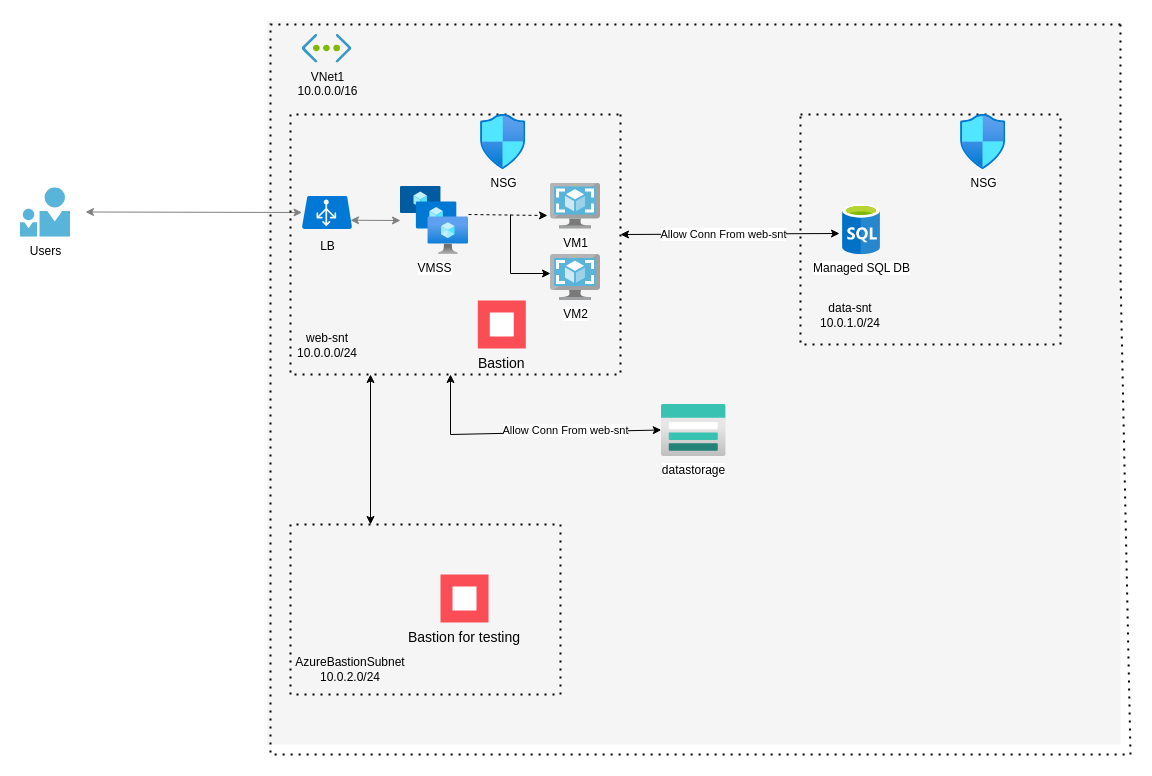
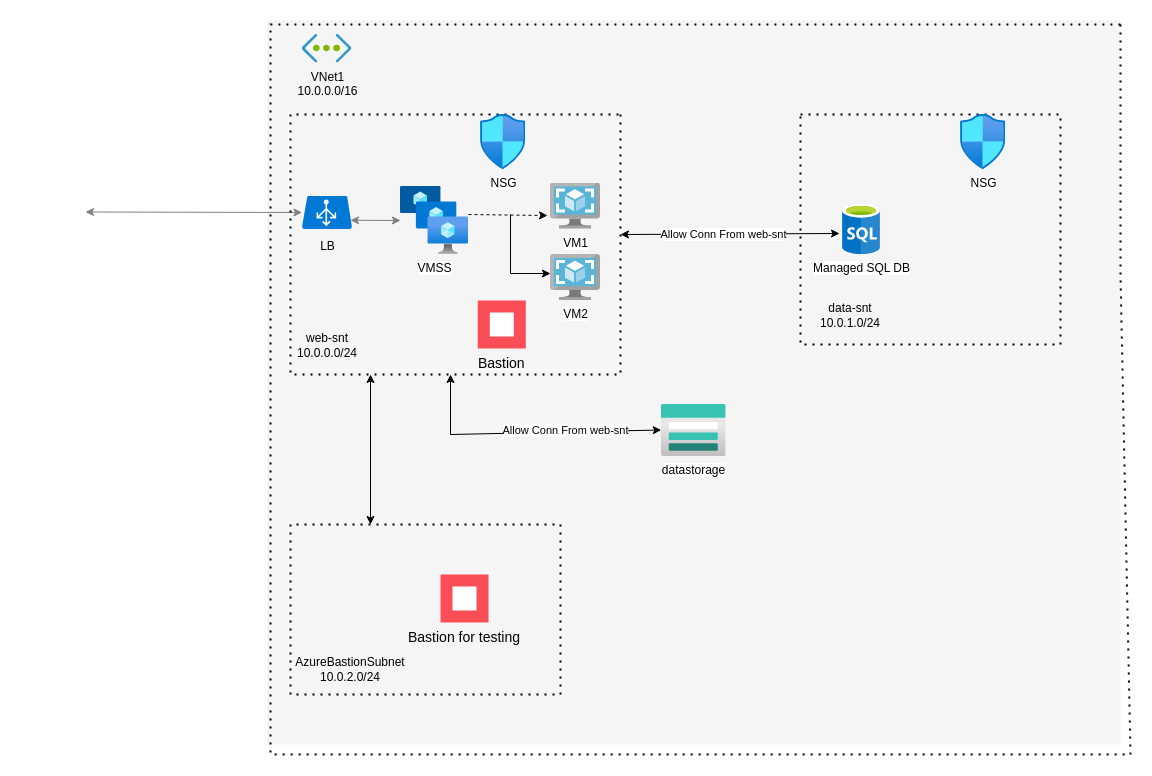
  <mxCell id="0" />
  <mxCell id="1" parent="0" />
  <mxCell id="2" value="" style="rounded=0;whiteSpace=wrap;html=1;fillColor=#f5f5f5;strokeColor=none;fontColor=#333333;" parent="1" vertex="1"><mxGeometry x="266.5" y="20.25" width="853.5" height="723.75" as="geometry" /></mxCell>
  <mxCell id="3" style="edgeStyle=elbowEdgeStyle;rounded=0;orthogonalLoop=1;jettySize=auto;elbow=vertical;html=1;startArrow=classic;startFill=1;strokeColor=#808080;" parent="1" edge="1"><mxGeometry relative="1" as="geometry"><mxPoint x="85" y="211.5" as="sourcePoint" /><mxPoint x="301.5" y="212" as="targetPoint" /><Array as="points"><mxPoint x="60" y="212" /></Array></mxGeometry></mxCell>
  <mxCell id="4" value="VNet1&lt;div&gt;10.0.0.0/16&lt;/div&gt;" style="aspect=fixed;html=1;perimeter=none;align=center;shadow=0;dashed=0;image;fontSize=12;image=img/lib/mscae/Virtual_Network.svg;labelBackgroundColor=none;" parent="1" vertex="1"><mxGeometry x="301.5" y="34" width="50" height="28.5" as="geometry" /></mxCell>
  <mxCell id="5" value="&lt;div&gt;LB&lt;/div&gt;" style="shadow=0;dashed=0;html=1;strokeColor=none;labelPosition=center;verticalLabelPosition=bottom;verticalAlign=top;align=center;shape=mxgraph.mscae.cloud.azure_automatic_load_balancer;fillColor=#0079D6;pointerEvents=1;labelBackgroundColor=#F5F5F5;fontColor=#000000;spacingTop=3;" parent="1" vertex="1"><mxGeometry x="301.5" y="195.5" width="50" height="33" as="geometry" /></mxCell>
- <mxCell id="6" value="Users" style="aspect=fixed;html=1;perimeter=none;align=center;shadow=0;dashed=0;image;fontSize=12;image=img/lib/mscae/PersonWithFriend.svg;" parent="1" vertex="1"><mxGeometry x="20" y="187.25" width="50" height="49.5" as="geometry" /></mxCell>
  <mxCell id="7" value="VM2" style="image;sketch=0;aspect=fixed;html=1;points=[];align=center;fontSize=12;image=img/lib/mscae/VM_Images.svg;" parent="1" vertex="1"><mxGeometry x="550" y="254" width="50" height="46" as="geometry" /></mxCell>
  <mxCell id="8" value="" style="endArrow=none;dashed=1;html=1;dashPattern=1 3;strokeWidth=2;rounded=0;" parent="1" edge="1"><mxGeometry width="50" height="50" relative="1" as="geometry"><mxPoint x="620" y="114" as="sourcePoint" /><mxPoint x="620" y="114" as="targetPoint" /><Array as="points"><mxPoint x="620" y="374" /><mxPoint x="290" y="374" /><mxPoint x="290" y="114" /></Array></mxGeometry></mxCell>
  <mxCell id="9" value="web-snt&lt;div&gt;10.0.0.0/24&lt;/div&gt;" style="text;html=1;align=center;verticalAlign=middle;whiteSpace=wrap;rounded=0;" parent="1" vertex="1"><mxGeometry x="296.5" y="330" width="60" height="30" as="geometry" /></mxCell>
  <mxCell id="10" value="" style="endArrow=none;dashed=1;html=1;dashPattern=1 3;strokeWidth=2;rounded=0;" parent="1" edge="1"><mxGeometry width="50" height="50" relative="1" as="geometry"><mxPoint x="1120" y="24" as="sourcePoint" /><mxPoint x="1120" y="24" as="targetPoint" /><Array as="points"><mxPoint x="1120" y="274" /><mxPoint x="1130" y="754" /><mxPoint x="700" y="754" /><mxPoint x="270" y="754" /><mxPoint x="270" y="24" /></Array></mxGeometry></mxCell>
  <mxCell id="11" value="data-snt&lt;br&gt;&lt;div&gt;10.0.1.0/24&lt;/div&gt;" style="text;html=1;align=center;verticalAlign=middle;whiteSpace=wrap;rounded=0;" parent="1" vertex="1"><mxGeometry x="820" y="300" width="60" height="30" as="geometry" /></mxCell>
  <mxCell id="12" value="" style="endArrow=none;dashed=1;html=1;dashPattern=1 3;strokeWidth=2;rounded=0;" parent="1" edge="1"><mxGeometry width="50" height="50" relative="1" as="geometry"><mxPoint x="800" y="114" as="sourcePoint" /><mxPoint x="800" y="114" as="targetPoint" /><Array as="points"><mxPoint x="1060" y="114" /><mxPoint x="1060" y="344" /><mxPoint x="800" y="344" /><mxPoint x="800" y="114" /></Array></mxGeometry></mxCell>
  <mxCell id="13" value="VM1" style="image;sketch=0;aspect=fixed;html=1;points=[];align=center;fontSize=12;image=img/lib/mscae/VM_Images.svg;" parent="1" vertex="1"><mxGeometry x="550" y="182.5" width="50" height="46" as="geometry" /></mxCell>
  <mxCell id="14" value="VMSS" style="image;aspect=fixed;html=1;points=[];align=center;fontSize=12;image=img/lib/azure2/compute/VM_Scale_Sets.svg;" parent="1" vertex="1"><mxGeometry x="400" y="186" width="68" height="68" as="geometry" /></mxCell>
  <mxCell id="15" style="edgeStyle=elbowEdgeStyle;rounded=0;orthogonalLoop=1;jettySize=auto;elbow=vertical;html=1;startArrow=classic;startFill=1;strokeColor=#808080;" parent="1" edge="1"><mxGeometry relative="1" as="geometry"><mxPoint x="350" y="219.75" as="sourcePoint" /><mxPoint x="400" y="219.5" as="targetPoint" /><Array as="points" /></mxGeometry></mxCell>
  <mxCell id="16" value="" style="endArrow=classic;html=1;rounded=0;entryX=0;entryY=0.413;entryDx=0;entryDy=0;entryPerimeter=0;" parent="1" target="7" edge="1"><mxGeometry width="50" height="50" relative="1" as="geometry"><mxPoint x="510" y="214" as="sourcePoint" /><mxPoint x="600" y="244" as="targetPoint" /><Array as="points"><mxPoint x="510" y="273" /></Array></mxGeometry></mxCell>
  <mxCell id="17" value="" style="endArrow=classic;html=1;rounded=0;entryX=-0.06;entryY=0.707;entryDx=0;entryDy=0;entryPerimeter=0;exitX=1;exitY=0.412;exitDx=0;exitDy=0;exitPerimeter=0;dashed=1;" parent="1" source="14" target="13" edge="1"><mxGeometry width="50" height="50" relative="1" as="geometry"><mxPoint x="510" y="214" as="sourcePoint" /><mxPoint x="600" y="244" as="targetPoint" /></mxGeometry></mxCell>
  <mxCell id="18" value="NSG" style="image;aspect=fixed;html=1;points=[];align=center;fontSize=12;image=img/lib/azure2/networking/Network_Security_Groups.svg;" parent="1" vertex="1"><mxGeometry x="480" y="114" width="45.29" height="55" as="geometry" /></mxCell>
  <mxCell id="19" value="NSG" style="image;aspect=fixed;html=1;points=[];align=center;fontSize=12;image=img/lib/azure2/networking/Network_Security_Groups.svg;" parent="1" vertex="1"><mxGeometry x="960" y="114" width="45.29" height="55" as="geometry" /></mxCell>
  <mxCell id="20" value="datastorage" style="image;aspect=fixed;html=1;points=[];align=center;fontSize=12;image=img/lib/azure2/storage/Storage_Accounts.svg;" parent="1" vertex="1"><mxGeometry x="660.75" y="404" width="65" height="52" as="geometry" /></mxCell>
  <mxCell id="21" value="Managed SQL DB" style="image;sketch=0;aspect=fixed;html=1;points=[];align=center;fontSize=12;image=img/lib/mscae/SQL_Database_generic.svg;" parent="1" vertex="1"><mxGeometry x="842" y="204" width="38" height="50" as="geometry" /></mxCell>
  <mxCell id="22" value="" style="endArrow=classic;startArrow=classic;html=1;rounded=0;entryX=-0.079;entryY=0.58;entryDx=0;entryDy=0;entryPerimeter=0;" parent="1" target="21" edge="1"><mxGeometry width="50" height="50" relative="1" as="geometry"><mxPoint x="620" y="234" as="sourcePoint" /><mxPoint x="690" y="224" as="targetPoint" /></mxGeometry></mxCell>
  <mxCell id="23" value="Allow Conn From web-snt" style="edgeLabel;html=1;align=center;verticalAlign=middle;resizable=0;points=[];" parent="22" vertex="1" connectable="0"><mxGeometry x="-0.059" relative="1" as="geometry"><mxPoint as="offset" /></mxGeometry></mxCell>
  <mxCell id="24" value="" style="endArrow=classic;startArrow=classic;html=1;rounded=0;entryX=-0.079;entryY=0.58;entryDx=0;entryDy=0;entryPerimeter=0;" parent="1" edge="1"><mxGeometry width="50" height="50" relative="1" as="geometry"><mxPoint x="450" y="374" as="sourcePoint" /><mxPoint x="660.75" y="429.5" as="targetPoint" /><Array as="points"><mxPoint x="450" y="434" /></Array></mxGeometry></mxCell>
  <mxCell id="25" value="Allow Conn From web-snt" style="edgeLabel;html=1;align=center;verticalAlign=middle;resizable=0;points=[];" parent="24" vertex="1" connectable="0"><mxGeometry x="-0.059" relative="1" as="geometry"><mxPoint x="48" y="-3" as="offset" /></mxGeometry></mxCell>
  <mxCell id="26" value="Bastion" style="shape=rect;fillColor=#FA4D56;aspect=fixed;resizable=0;labelPosition=center;verticalLabelPosition=bottom;align=center;verticalAlign=top;strokeColor=none;fontSize=14;" parent="1" vertex="1"><mxGeometry x="477.29" y="300" width="48" height="48" as="geometry" /></mxCell>
  <mxCell id="27" value="" style="fillColor=#ffffff;strokeColor=none;dashed=0;outlineConnect=0;html=1;labelPosition=center;verticalLabelPosition=bottom;verticalAlign=top;part=1;movable=0;resizable=0;rotatable=0;shape=mxgraph.ibm_cloud.bastion-host" parent="26" vertex="1"><mxGeometry width="24" height="24" relative="1" as="geometry"><mxPoint x="12" y="12" as="offset" /></mxGeometry></mxCell>
  <mxCell id="28" value="" style="endArrow=none;dashed=1;html=1;dashPattern=1 3;strokeWidth=2;rounded=0;" edge="1" parent="1"><mxGeometry width="50" height="50" relative="1" as="geometry"><mxPoint x="560" y="524" as="sourcePoint" /><mxPoint x="560" y="524" as="targetPoint" /><Array as="points"><mxPoint x="560" y="694" /><mxPoint x="290" y="694" /><mxPoint x="290" y="524" /></Array></mxGeometry></mxCell>
  <mxCell id="29" value="AzureBastionSubnet&lt;br&gt;&lt;div&gt;10.0.2.0/24&lt;/div&gt;" style="text;html=1;align=center;verticalAlign=middle;whiteSpace=wrap;rounded=0;" vertex="1" parent="1"><mxGeometry x="320" y="654" width="60" height="30" as="geometry" /></mxCell>
  <mxCell id="30" value="Bastion for testing" style="shape=rect;fillColor=#FA4D56;aspect=fixed;resizable=0;labelPosition=center;verticalLabelPosition=bottom;align=center;verticalAlign=top;strokeColor=none;fontSize=14;" vertex="1" parent="1"><mxGeometry x="440" y="574" width="48" height="48" as="geometry" /></mxCell>
  <mxCell id="31" value="" style="fillColor=#ffffff;strokeColor=none;dashed=0;outlineConnect=0;html=1;labelPosition=center;verticalLabelPosition=bottom;verticalAlign=top;part=1;movable=0;resizable=0;rotatable=0;shape=mxgraph.ibm_cloud.bastion-host" vertex="1" parent="30"><mxGeometry width="24" height="24" relative="1" as="geometry"><mxPoint x="12" y="12" as="offset" /></mxGeometry></mxCell>
  <mxCell id="32" value="" style="endArrow=classic;startArrow=classic;html=1;rounded=0;" edge="1" parent="1"><mxGeometry width="50" height="50" relative="1" as="geometry"><mxPoint x="370" y="524" as="sourcePoint" /><mxPoint x="370" y="374" as="targetPoint" /></mxGeometry></mxCell>
